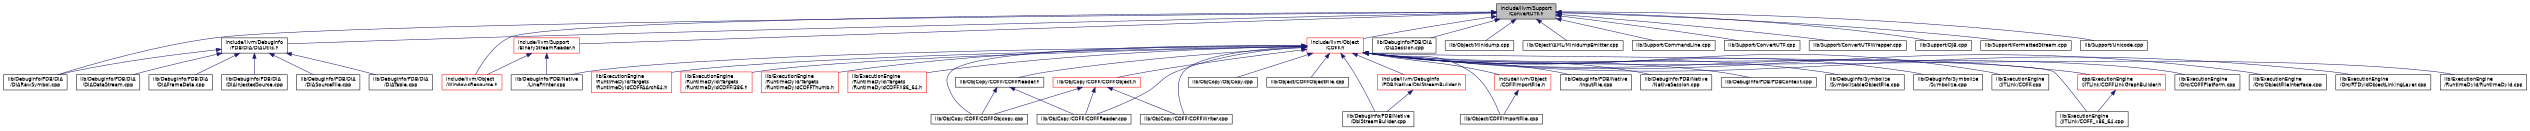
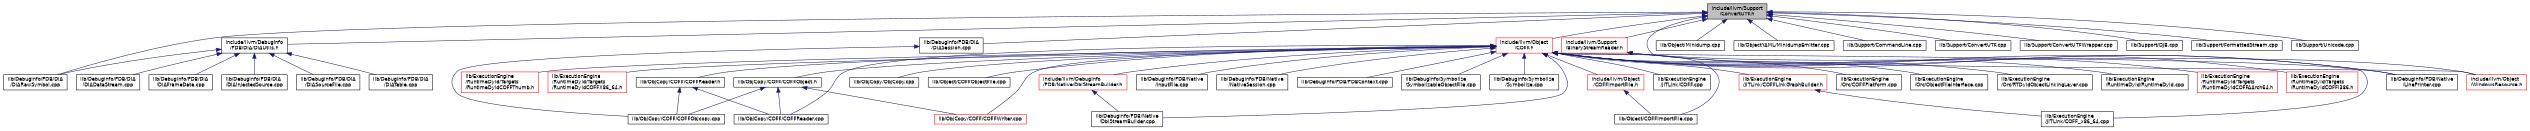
  digraph {
    node [color=black fontname=Helvetica fontsize=10 shape=record]
    edge [color=midnightblue dir=back fontname=Helvetica fontsize=10 labelfontname=Helvetica labelfontsize=10 style=solid]
    n1 [fillcolor=grey75 fontcolor=black height=0.2 label="include/llvm/Support\l/ConvertUTF.h" style=filled width=0.4]
    n2 [height=0.2 label="include/llvm/DebugInfo\l/PDB/DIA/DIAUtils.h" width=0.4]
    n3 [height=0.2 label="lib/DebugInfo/PDB/DIA\l/DIARawSymbol.cpp" width=0.4]
    n4 [color=red height=0.2 label="include/llvm/Object\l/COFF.h" width=0.4]
    n5 [color=red height=0.2 label="include/llvm/Object\l/WindowsResource.h" width=0.4]
    n6 [color=red height=0.2 label="include/llvm/Support\l/BinaryStreamReader.h" width=0.4]
    n7 [height=0.2 label="lib/DebugInfo/PDB/DIA\l/DIASession.cpp" width=0.4]
    n8 [height=0.2 label="lib/Object/Minidump.cpp" width=0.4]
    n9 [height=0.2 label="lib/ObjectYAML/MinidumpEmitter.cpp" width=0.4]
    n10 [height=0.2 label="lib/Support/CommandLine.cpp" width=0.4]
    n11 [height=0.2 label="lib/Support/ConvertUTF.cpp" width=0.4]
    n12 [height=0.2 label="lib/Support/ConvertUTFWrapper.cpp" width=0.4]
    n13 [height=0.2 label="lib/Support/DJB.cpp" width=0.4]
    n14 [height=0.2 label="lib/Support/FormattedStream.cpp" width=0.4]
    n15 [height=0.2 label="lib/Support/Unicode.cpp" width=0.4]
    n16 [height=0.2 label="lib/DebugInfo/PDB/DIA\l/DIADataStream.cpp" width=0.4]
    n17 [height=0.2 label="lib/DebugInfo/PDB/DIA\l/DIAFrameData.cpp" width=0.4]
    n18 [height=0.2 label="lib/DebugInfo/PDB/DIA\l/DIAInjectedSource.cpp" width=0.4]
    n19 [height=0.2 label="lib/DebugInfo/PDB/DIA\l/DIASourceFile.cpp" width=0.4]
    n20 [height=0.2 label="lib/DebugInfo/PDB/DIA\l/DIATable.cpp" width=0.4]
    n21 [color=red height=0.2 label="include/llvm/DebugInfo\l/PDB/Native/DbiStreamBuilder.h" width=0.4]
    n22 [height=0.2 label="lib/DebugInfo/PDB/Native\l/DbiStreamBuilder.cpp" width=0.4]
    n23 [color=red height=0.2 label="include/llvm/Object\l/COFFImportFile.h" width=0.4]
    n24 [height=0.2 label="lib/Object/COFFImportFile.cpp" width=0.4]
    n25 [height=0.2 label="lib/DebugInfo/PDB/Native\l/InputFile.cpp" width=0.4]
    n26 [height=0.2 label="lib/DebugInfo/PDB/Native\l/LinePrinter.cpp" width=0.4]
    n27 [height=0.2 label="lib/DebugInfo/PDB/Native\l/NativeSession.cpp" width=0.4]
    n28 [height=0.2 label="lib/DebugInfo/PDB/PDBContext.cpp" width=0.4]
    n29 [height=0.2 label="lib/DebugInfo/Symbolize\l/SymbolizableObjectFile.cpp" width=0.4]
    n30 [height=0.2 label="lib/DebugInfo/Symbolize\l/Symbolize.cpp" width=0.4]
    n31 [height=0.2 label="lib/ExecutionEngine\l/JITLink/COFF.cpp" width=0.4]
-   n32 [color=red height=0.2 label="cpp/ExecutionEngine\l/JITLink/COFFLinkGraphBuilder.h" width=0.4]
+   n32 [color=red height=0.2 label="lib/ExecutionEngine\l/JITLink/COFFLinkGraphBuilder.h" width=0.4]
    n33 [height=0.2 label="lib/ExecutionEngine\l/JITLink/COFF_x86_64.cpp" width=0.4]
    n34 [height=0.2 label="lib/ExecutionEngine\l/Orc/COFFPlatform.cpp" width=0.4]
    n35 [height=0.2 label="lib/ExecutionEngine\l/Orc/ObjectFileInterface.cpp" width=0.4]
    n36 [height=0.2 label="lib/ExecutionEngine\l/Orc/RTDyldObjectLinkingLayer.cpp" width=0.4]
    n37 [height=0.2 label="lib/ExecutionEngine\l/RuntimeDyld/RuntimeDyld.cpp" width=0.4]
    n38 [color=red height=0.2 label="lib/ExecutionEngine\l/RuntimeDyld/Targets\l/RuntimeDyldCOFFAArch64.h" width=0.4]
    n39 [color=red height=0.2 label="lib/ExecutionEngine\l/RuntimeDyld/Targets\l/RuntimeDyldCOFFI386.h" width=0.4]
    n40 [color=red height=0.2 label="lib/ExecutionEngine\l/RuntimeDyld/Targets\l/RuntimeDyldCOFFThumb.h" width=0.4]
    n41 [color=red height=0.2 label="lib/ExecutionEngine\l/RuntimeDyld/Targets\l/RuntimeDyldCOFFX86_64.h" width=0.4]
-   n42 [color=red height=0.2 label="lib/ObjCopy/COFF/COFFObject.h" width=0.4]
+   n42 [height=0.2 label="lib/ObjCopy/COFF/COFFObject.h" width=0.4]
    n43 [height=0.2 label="lib/ObjCopy/COFF/COFFObjcopy.cpp" width=0.4]
    n44 [height=0.2 label="lib/ObjCopy/COFF/COFFReader.cpp" width=0.4]
-   n45 [height=0.2 label="lib/ObjCopy/COFF/COFFWriter.cpp" width=0.4]
+   n45 [color=red height=0.2 label="lib/ObjCopy/COFF/COFFWriter.cpp" width=0.4]
    n46 [height=0.2 label="lib/ObjCopy/COFF/COFFReader.h" width=0.4]
    n47 [height=0.2 label="lib/ObjCopy/ObjCopy.cpp" width=0.4]
    n48 [height=0.2 label="lib/Object/COFFObjectFile.cpp" width=0.4]
    n1 -> n2
    n1 -> n3
    n1 -> n4
    n1 -> n5
    n1 -> n6
    n1 -> n7
    n1 -> n8
    n1 -> n9
    n1 -> n10
    n1 -> n11
    n1 -> n12
    n1 -> n13
    n1 -> n14
    n1 -> n15
    n2 -> n3
    n2 -> n16
    n2 -> n17
    n2 -> n18
    n2 -> n19
    n2 -> n20
    n4 -> n21
    n4 -> n22
    n4 -> n23
    n4 -> n24
    n4 -> n25
    n4 -> n26
    n4 -> n27
    n4 -> n28
    n4 -> n29
    n4 -> n30
    n4 -> n31
    n4 -> n32
    n4 -> n33
    n4 -> n34
    n4 -> n35
    n4 -> n36
    n4 -> n37
    n4 -> n38
    n4 -> n39
    n4 -> n40
    n4 -> n41
    n4 -> n42
-   n4 -> n43
+   n7 -> n43
    n4 -> n44
    n4 -> n45
    n4 -> n46
    n4 -> n47
    n4 -> n48
    n6 -> n5
    n6 -> n26
    n21 -> n22
    n23 -> n24
    n32 -> n33
    n42 -> n43
    n42 -> n44
    n42 -> n45
    n46 -> n43
    n46 -> n44
  }
